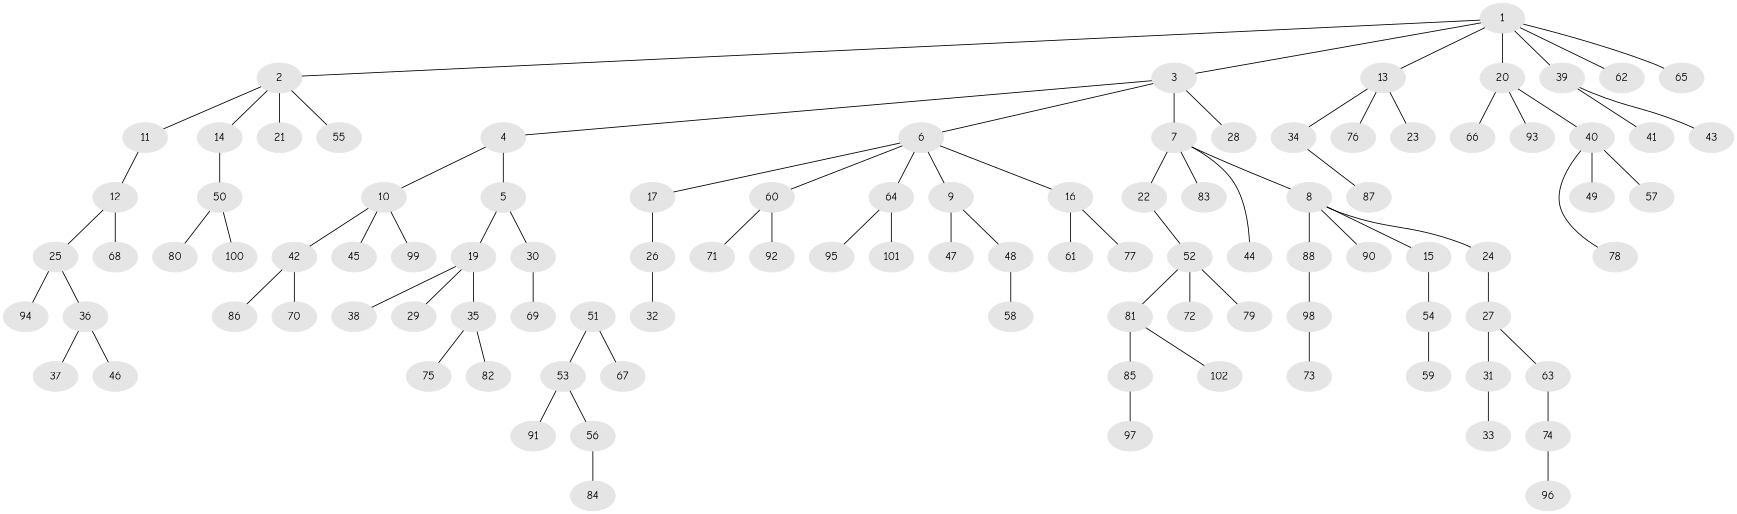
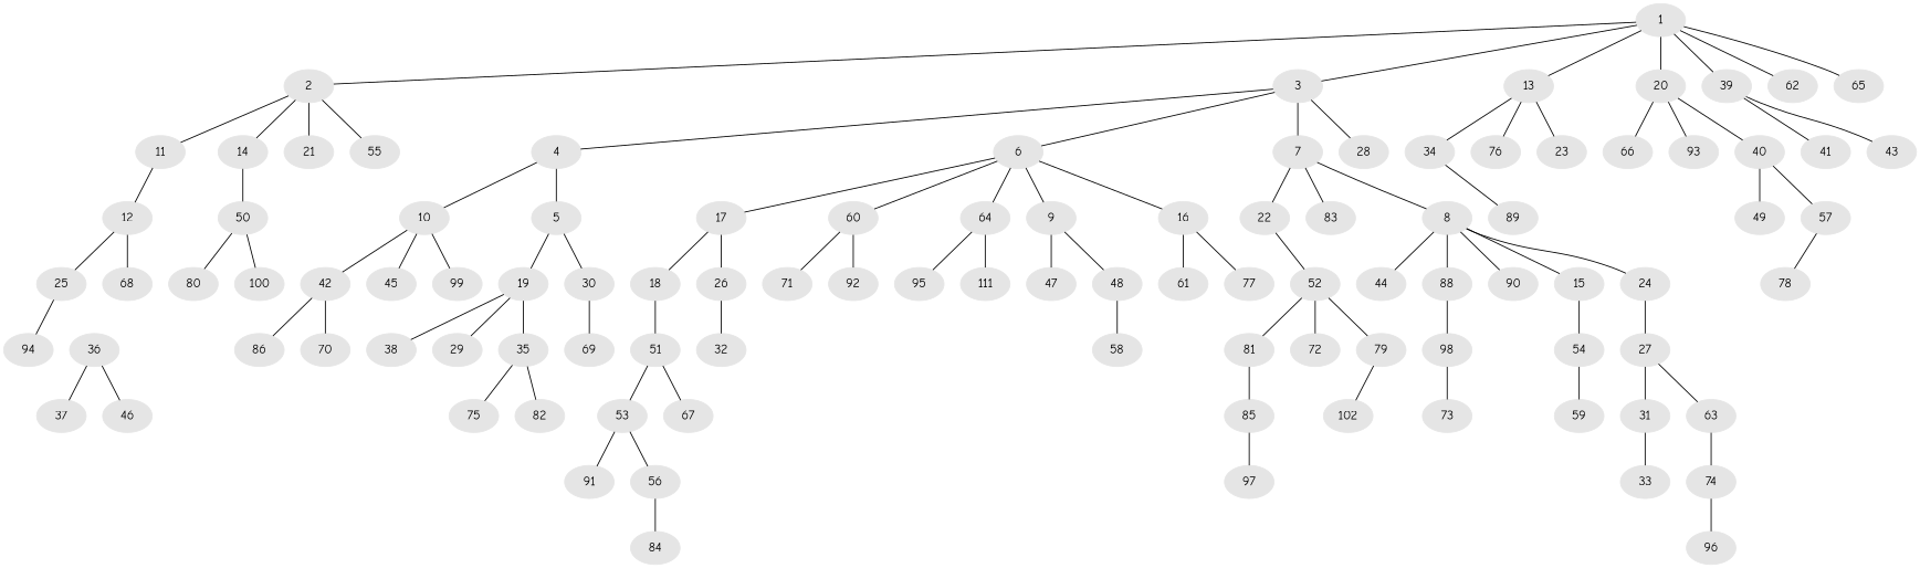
  graph {
    fontname="Comic Neue"
    node [color=gray90 fontname="Comic Neue" style=filled]
    edge [fontname="Comic Neue"]
    1
    2
    3
    13
    20
    39
    62
    65
    11
    14
    21
    55
    4
    6
    7
    28
    23
    34
    76
    40
    66
    93
    41
    43
    12
    50
    5
    10
    9
    16
    17
    60
    64
    8
    22
    83
    19
    30
    42
    45
    99
    29
    35
    38
    69
    47
    48
    61
    77
+   18
    26
    71
    92
    95
-   101
+   101 [label=111]
    15
    24
    44
    88
    90
    52
    54
    27
    98
    58
    70
    86
    25
    68
    36
    94
-   87
+   87 [label=89]
    80
    100
    59
    51
    32
    53
    67
    75
    82
    49
    57
    72
    79
    81
    31
    63
    37
    46
    33
    74
    78
    56
    91
    85
    102
    84
    96
    97
    73
    1 -- 2
    1 -- 3
    1 -- 13
    1 -- 20
    1 -- 39
    1 -- 62
    1 -- 65
    2 -- 11
    2 -- 14
    2 -- 21
    2 -- 55
    3 -- 4
    3 -- 6
    3 -- 7
    3 -- 28
    13 -- 23
    13 -- 34
    13 -- 76
    20 -- 40
    20 -- 66
    20 -- 93
    39 -- 41
    39 -- 43
    11 -- 12
    14 -- 50
    4 -- 5
    4 -- 10
    6 -- 9
    6 -- 16
    6 -- 17
    6 -- 60
    6 -- 64
    7 -- 8
    7 -- 22
    7 -- 83
    34 -- 87
    40 -- 49
    40 -- 57
    12 -- 25
    12 -- 68
    50 -- 80
    50 -- 100
    5 -- 19
    5 -- 30
    10 -- 42
    10 -- 45
    10 -- 99
    9 -- 47
    9 -- 48
    16 -- 61
    16 -- 77
+   17 -- 18
    17 -- 26
    60 -- 71
    60 -- 92
    64 -- 95
    64 -- 101
    8 -- 15
    8 -- 24
-   7 -- 44
+   8 -- 44
    8 -- 88
    8 -- 90
    22 -- 52
    19 -- 29
    19 -- 35
    19 -- 38
    30 -- 69
    42 -- 70
    42 -- 86
    35 -- 75
    35 -- 82
    48 -- 58
+   18 -- 51
    26 -- 32
    15 -- 54
    24 -- 27
    88 -- 98
    52 -- 72
    52 -- 79
    52 -- 81
    54 -- 59
    27 -- 31
    27 -- 63
    98 -- 73
-   25 -- 36
    25 -- 94
    36 -- 37
    36 -- 46
    51 -- 53
    51 -- 67
    53 -- 56
    53 -- 91
-   40 -- 78
+   57 -- 78
    81 -- 85
-   81 -- 102
+   79 -- 102
    31 -- 33
    63 -- 74
    74 -- 96
    56 -- 84
    85 -- 97
  }
